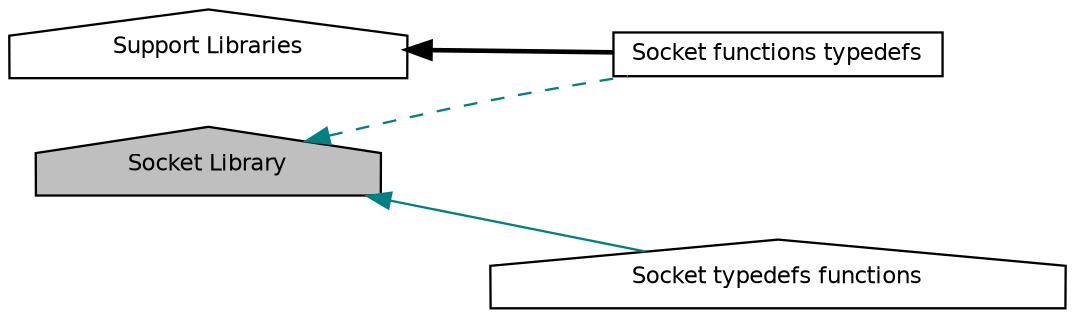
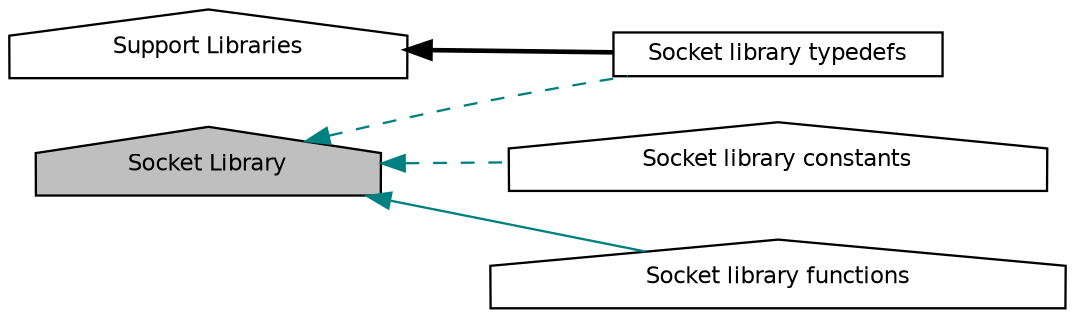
  digraph {
    rankdir=LR
    node [color=black fillcolor=white fontname=Helvetica fontsize=10 shape=house style=filled]
    edge [color=teal dir=back fontname=Helvetica fontsize=10 labelfontname=Helvetica labelfontsize=10 shape=plaintext style=dashed]
    n1 [height=0.2 label="Support Libraries" width=0.4]
-   n2 [height=0.2 label="Socket functions typedefs" shape=box width=0.4]
+   n2 [height=0.2 label="Socket library typedefs" shape=box width=0.4]
    n3 [fillcolor=grey75 fontcolor=black height=0.2 label="Socket Library" width=0.4]
-   n5 [height=0.2 label="Socket typedefs functions" width=0.4]
+   n4 [height=0.2 label="Socket library constants" width=0.4]
+   n5 [height=0.2 label="Socket library functions" width=0.4]
    n1 -> n2 [color=black style=bold]
    n3 -> n2
+   n3 -> n4
    n3 -> n5 [style=solid]
  }
